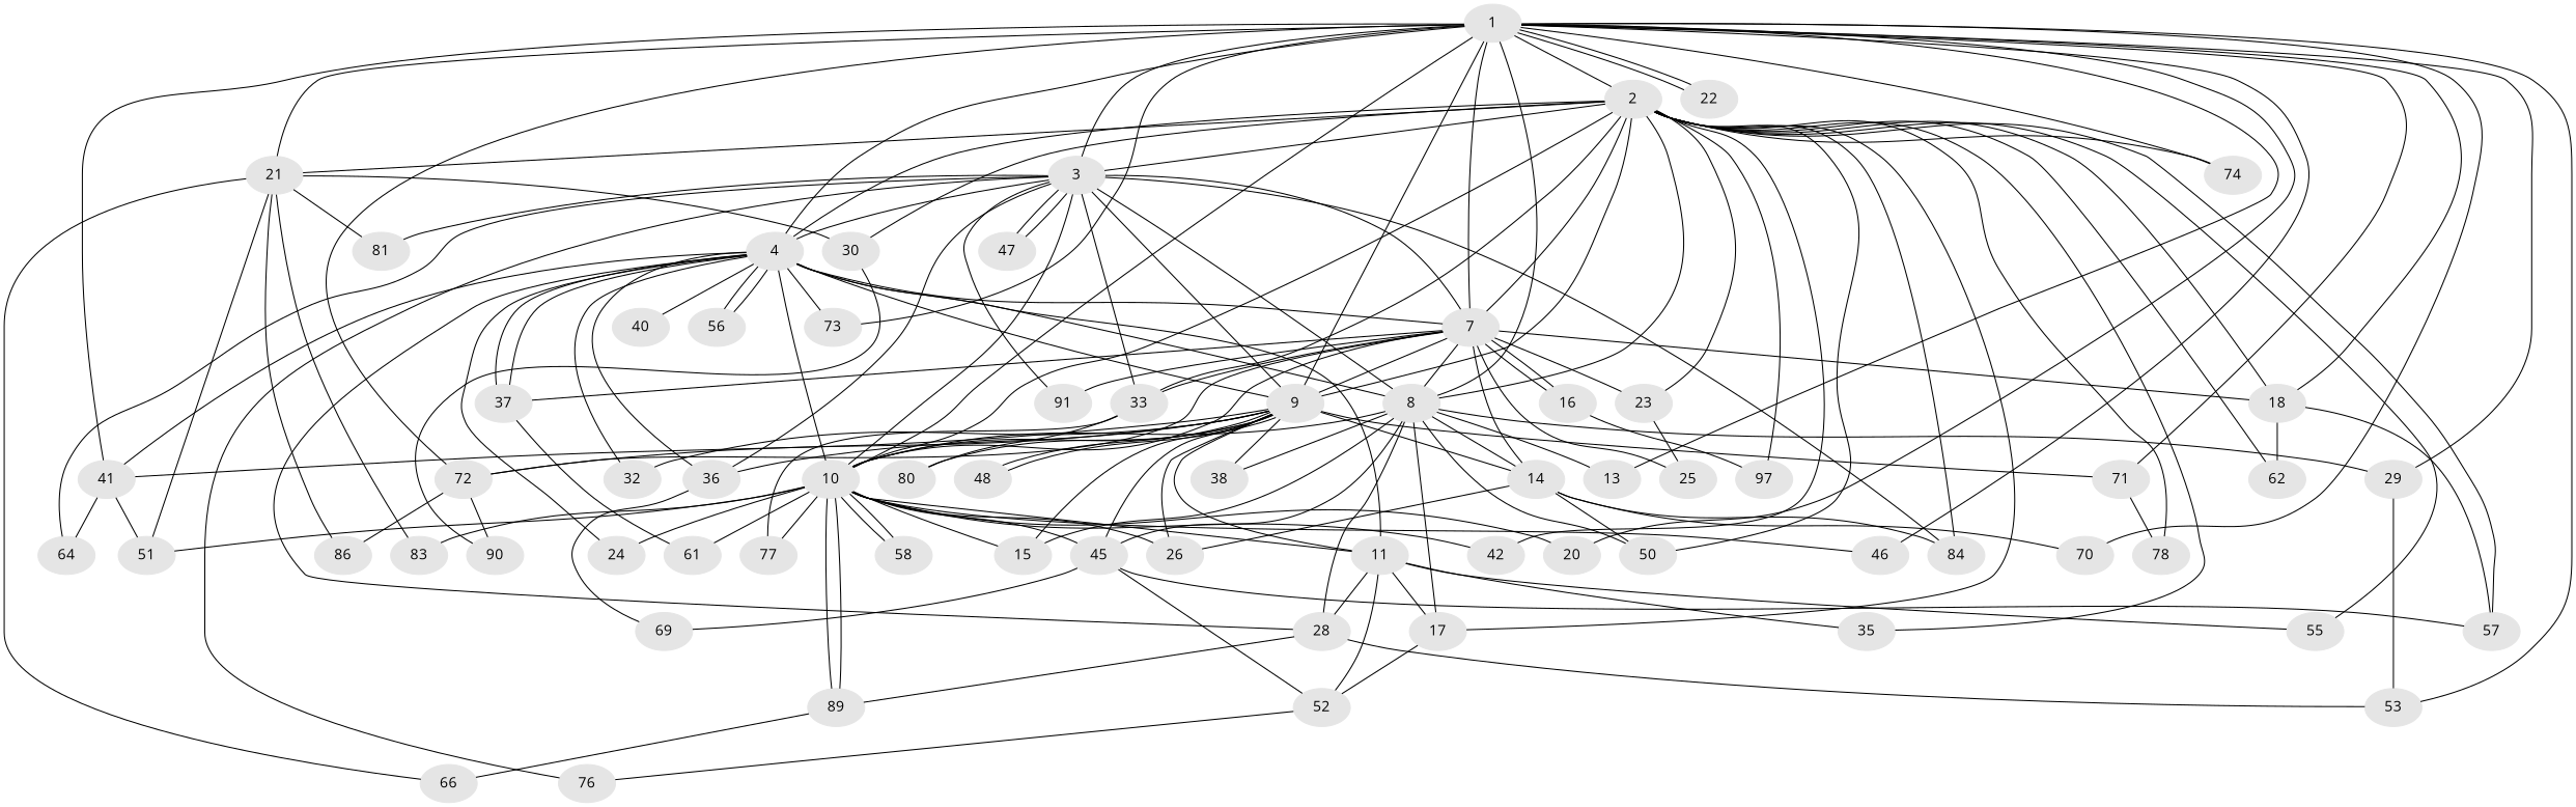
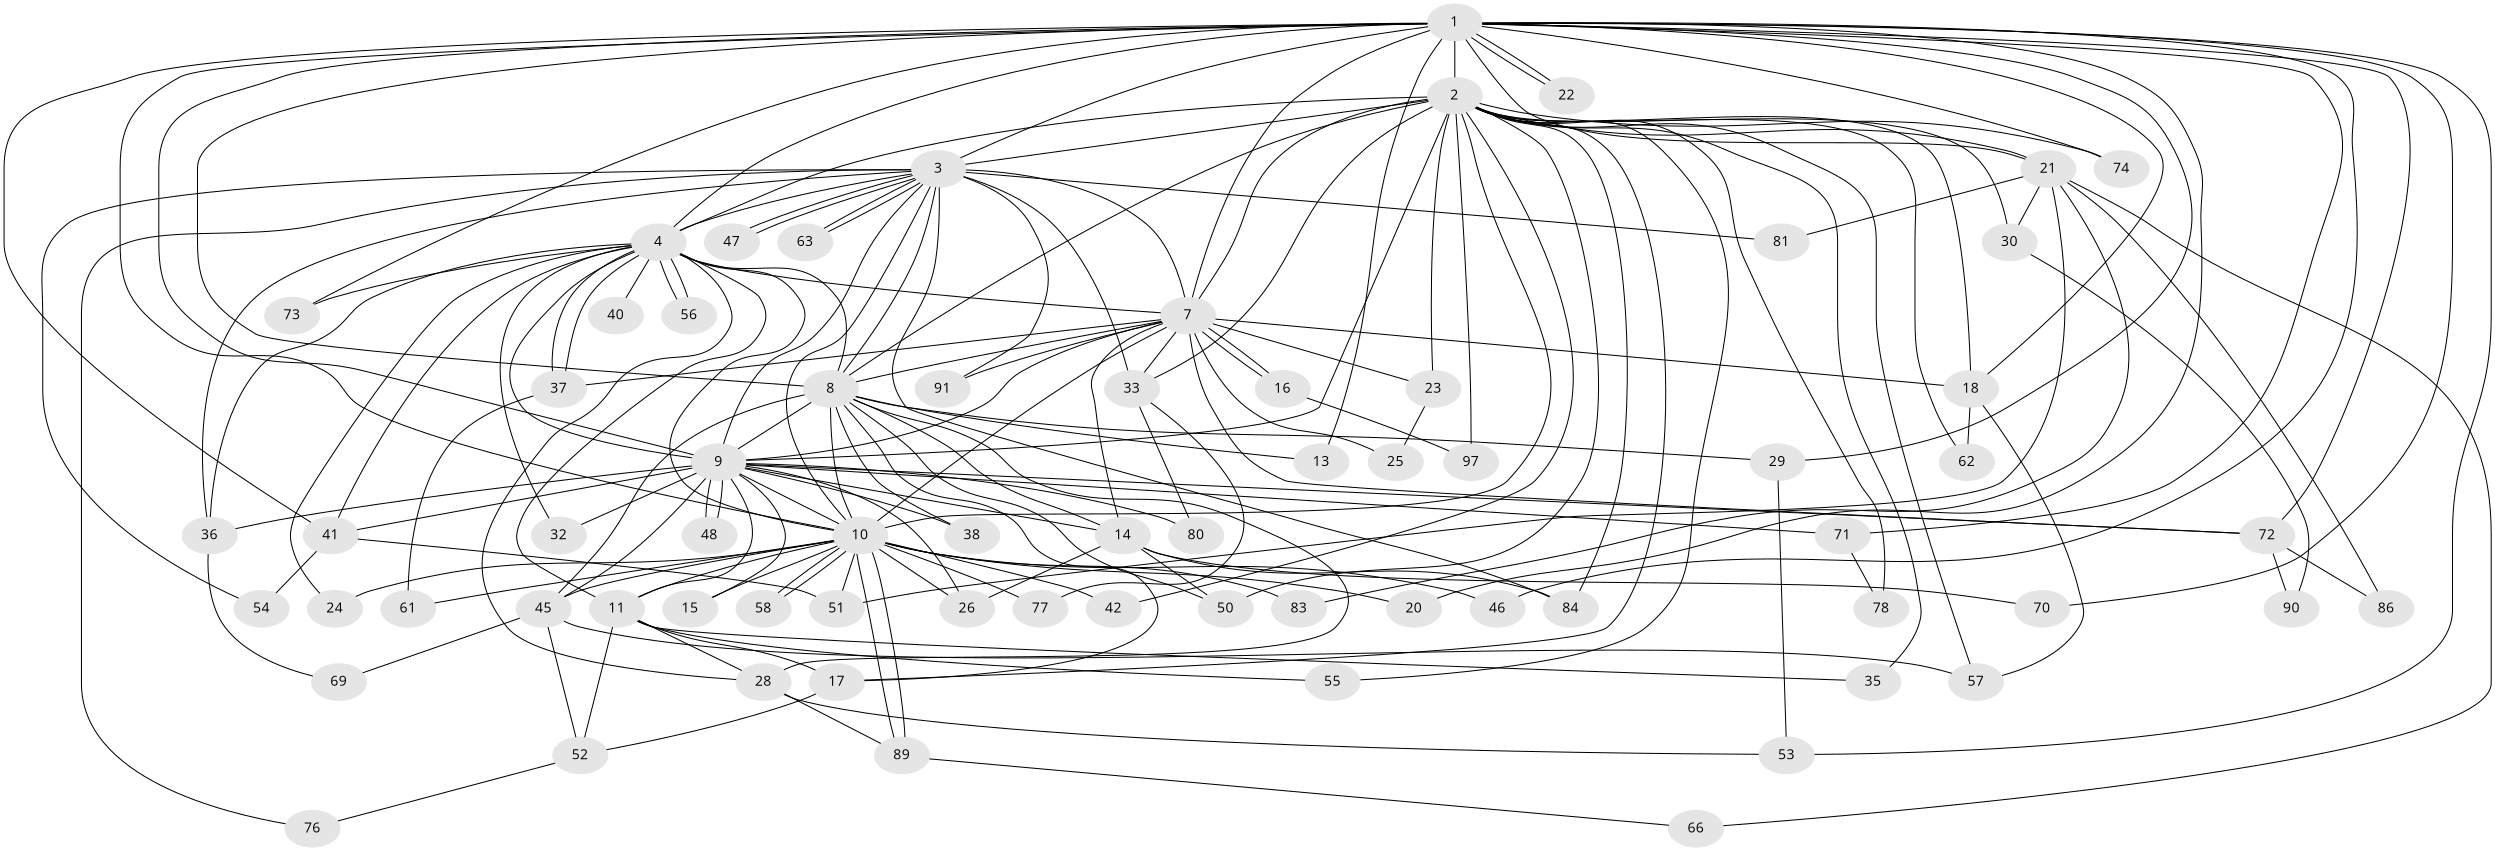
  graph {
    fontname="Open Sans"
    node [color=gray90 fontname="Open Sans" style=filled]
    edge [fontname="Open Sans"]
    1 [super="+6"]
    2 [super="+5"]
    3 [super="+92"]
    4 [super="+31"]
    7 [super="+64"]
    8 [super="+12"]
    9 [super="+95"]
    10 [super="+82"]
    13
    18 [super="+27"]
    20
    21 [super="+49"]
    22
    29
    41 [super="+59"]
    46 [super="+96"]
    53 [super="+93"]
    70
    71
    72 [super="+88"]
    73
    74
    17 [super="+75"]
    23
    30
    33 [super="+44"]
    35
    42
    50 [super="+68"]
    55
    57 [super="+98"]
    62
    78 [super="+85"]
    84 [super="+89"]
    97
    36 [super="+67"]
    47
-   54 [label=64]
+   54
+   63
    76
    81
    91
    11 [super="+19"]
    24
    28 [super="+87"]
    32
    37 [super="+43"]
    40
    56
    14 [super="+34"]
    16
    25
    38
    45 [super="+60"]
    15
    26 [super="+65"]
    48
    80
    n59 [label=89 super="+94"]
    51 [super="+79"]
    58
    61
    77
    83
    66
    86
    90
    52
    69
    1 -- 2 [weight=4]
    1 -- 3 [weight=2]
    1 -- 4 [weight=2]
    1 -- 7 [weight=2]
    1 -- 8 [weight=2]
    1 -- 9 [weight=2]
    1 -- 10 [weight=2]
    1 -- 13
    1 -- 18
    1 -- 20
    1 -- 21 [weight=2]
    1 -- 22
    1 -- 22
    1 -- 29
    1 -- 41
    1 -- 46 [weight=2]
    1 -- 53
    1 -- 70
    1 -- 71
    1 -- 72
    1 -- 73
    1 -- 74
    2 -- 3 [weight=2]
    2 -- 4 [weight=3]
    2 -- 7 [weight=2]
    2 -- 8 [weight=2]
    2 -- 9 [weight=2]
    2 -- 10 [weight=2]
    2 -- 18
    2 -- 21
    2 -- 74
    2 -- 17
    2 -- 23
    2 -- 30
    2 -- 33
    2 -- 35
    2 -- 42
    2 -- 50
    2 -- 55
    2 -- 57
    2 -- 62
    2 -- 78 [weight=2]
    2 -- 84
    2 -- 97
    3 -- 4
    3 -- 7
    3 -- 8 [weight=2]
    3 -- 9
    3 -- 10 [weight=2]
    3 -- 33
    3 -- 84
    3 -- 36
    3 -- 47
    3 -- 47
    3 -- 54
+   3 -- 63
+   3 -- 63
    3 -- 76
    3 -- 81
    3 -- 91
    4 -- 7 [weight=2]
    4 -- 8
    4 -- 9
    4 -- 10
    4 -- 41
    4 -- 73
    4 -- 36
    4 -- 11
    4 -- 24
    4 -- 28
    4 -- 32
    4 -- 37
    4 -- 37
    4 -- 40 [weight=2]
    4 -- 56
    4 -- 56
    7 -- 8
    7 -- 9
    7 -- 10 [weight=2]
    7 -- 18
    7 -- 72
    7 -- 23
    7 -- 33
    7 -- 91
    7 -- 37
    7 -- 14
    7 -- 16
    7 -- 16
    7 -- 25
-   8 -- 15
+   8 -- 9
    8 -- 10
    8 -- 13
    8 -- 29
    8 -- 17
    8 -- 50
    8 -- 28
    8 -- 14
    8 -- 38
    8 -- 45
    9 -- 10
    9 -- 41
    9 -- 71
    9 -- 72
    9 -- 36
    9 -- 11
    9 -- 32
    9 -- 14
    9 -- 38
    9 -- 45
    9 -- 15
    9 -- 26
    9 -- 48
    9 -- 48
    9 -- 80
    10 -- 20
    10 -- 46
    10 -- 42
    10 -- 11
    10 -- 24
    10 -- 45
    10 -- 15
    10 -- 26
    10 -- n59
    10 -- n59
    10 -- 51
    10 -- 58
    10 -- 58
    10 -- 61
    10 -- 77
    10 -- 83
    18 -- 57
    18 -- 62
    21 -- 30
    21 -- 81
    21 -- 51
    21 -- 83
    21 -- 66
    21 -- 86
    29 -- 53
    41 -- 54
    41 -- 51
    71 -- 78
    72 -- 86
    72 -- 90
    17 -- 52
    23 -- 25
    30 -- 90
    33 -- 80
    33 -- 77
    36 -- 69
    11 -- 17
    11 -- 35
    11 -- 55
    11 -- 28
    11 -- 52
    28 -- 53
    28 -- n59
    37 -- 61
    14 -- 70
    14 -- 50
    14 -- 84
    14 -- 26
    16 -- 97
    45 -- 57
    45 -- 52
    45 -- 69
    n59 -- 66
    52 -- 76
  }
